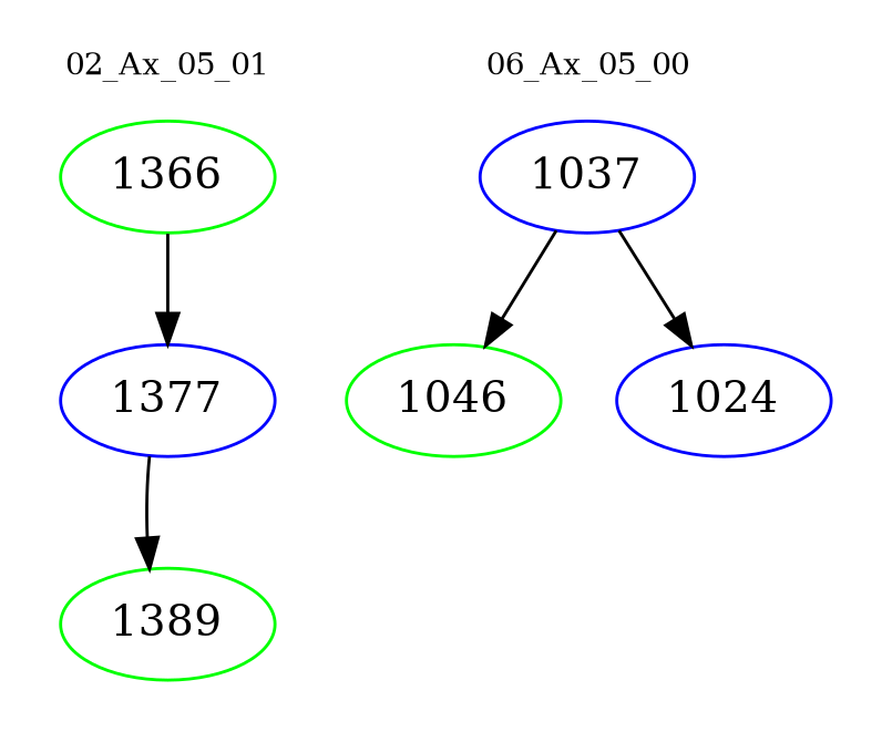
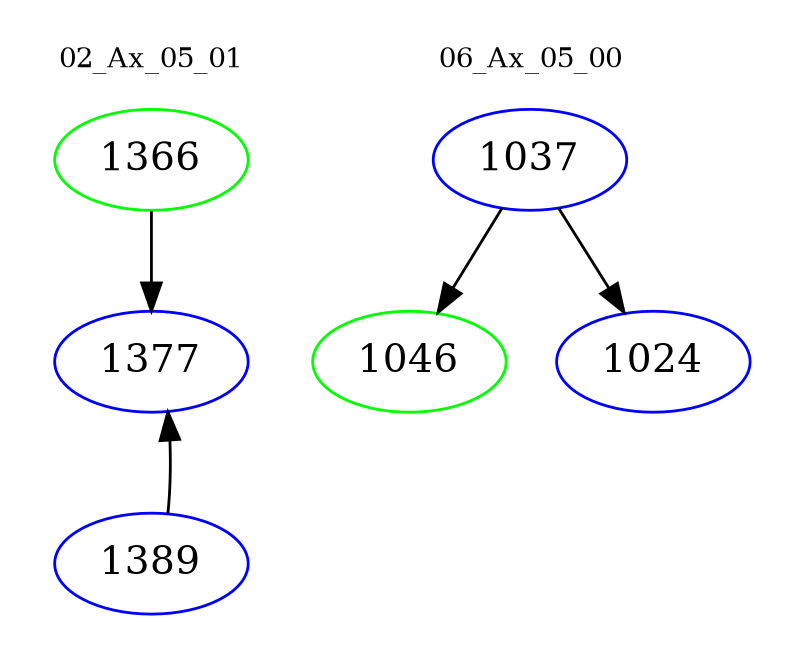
  digraph {
    node [color=blue]
    edge [color=black]
    n1 [color=green label=1366]
    n2 [label=1377]
-   n3 [color=green label=1389]
+   n3 [label=1389]
    n4 [color=green label=1046]
    n5 [label=1037]
    n6 [label=1024]
    subgraph cluster_1 {
      color=white
      fontsize=10
      label="02_Ax_05_01"
      n1
      n2
      n3
    }
    subgraph cluster_2 {
      color=white
      fontsize=10
      label="06_Ax_05_00"
      n4
      n5
      n6
    }
    n1 -> n2
-   n2 -> n3
+   n3 -> n2
    n5 -> n4
    n5 -> n6
  }
